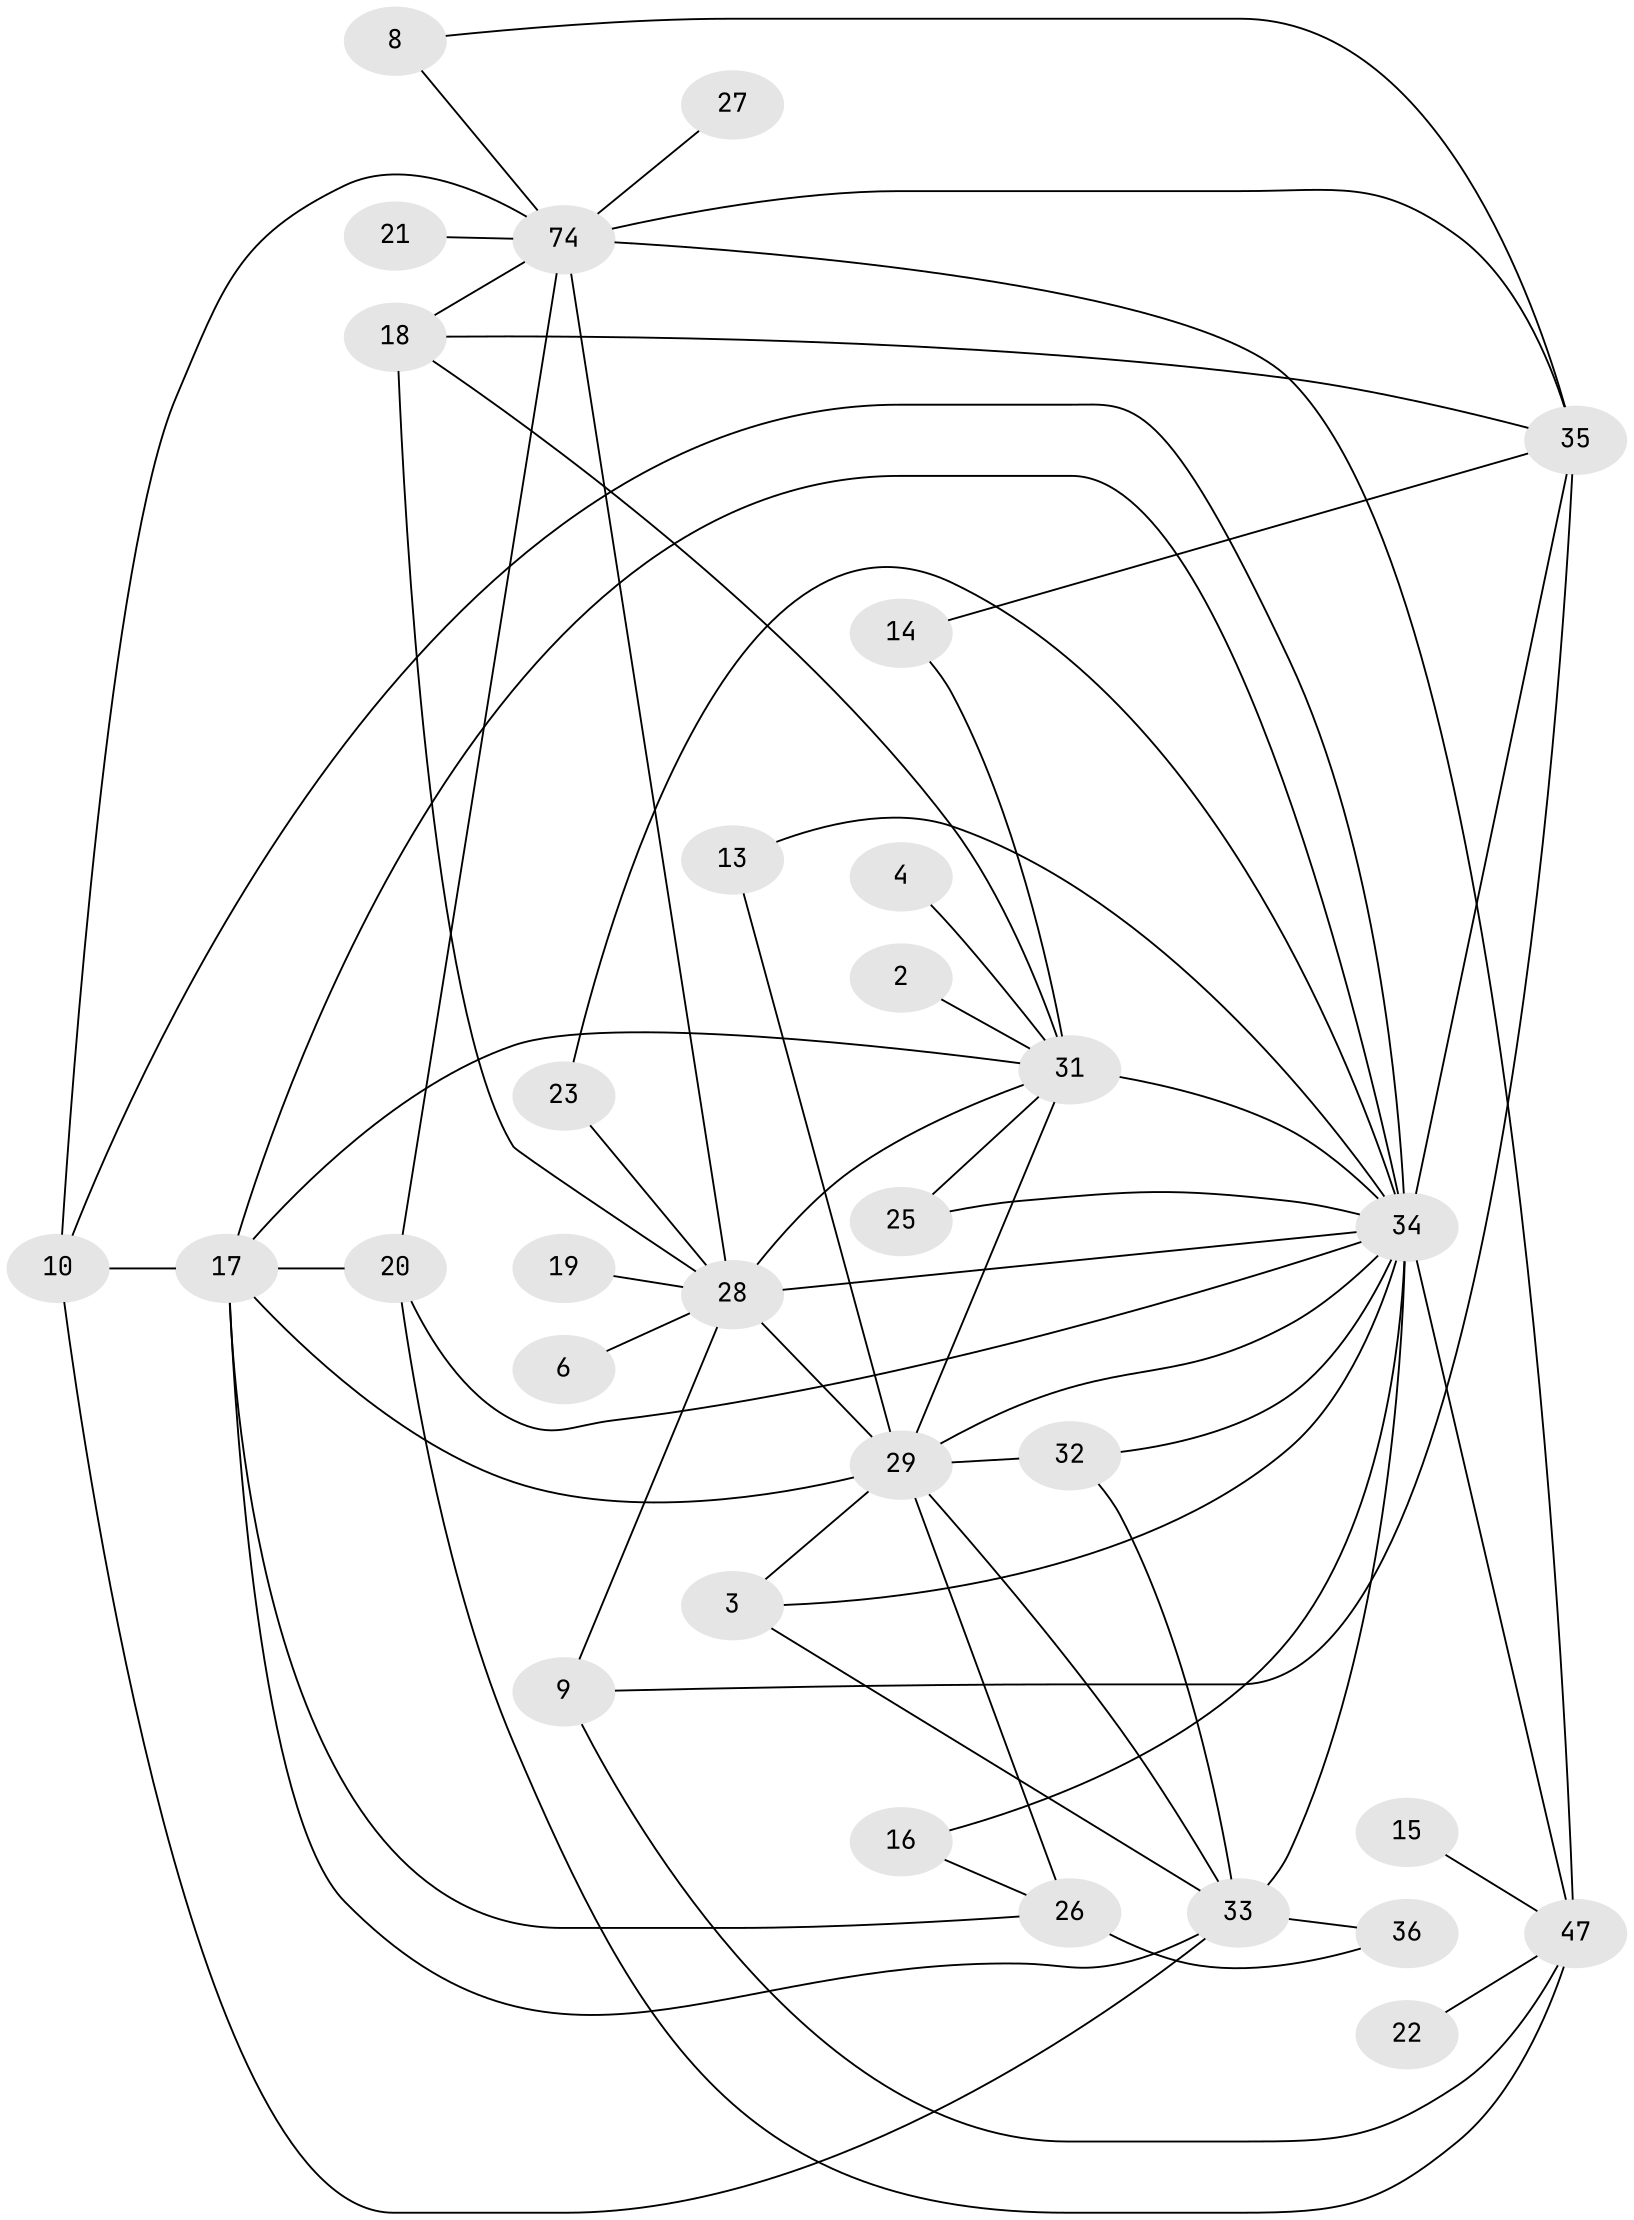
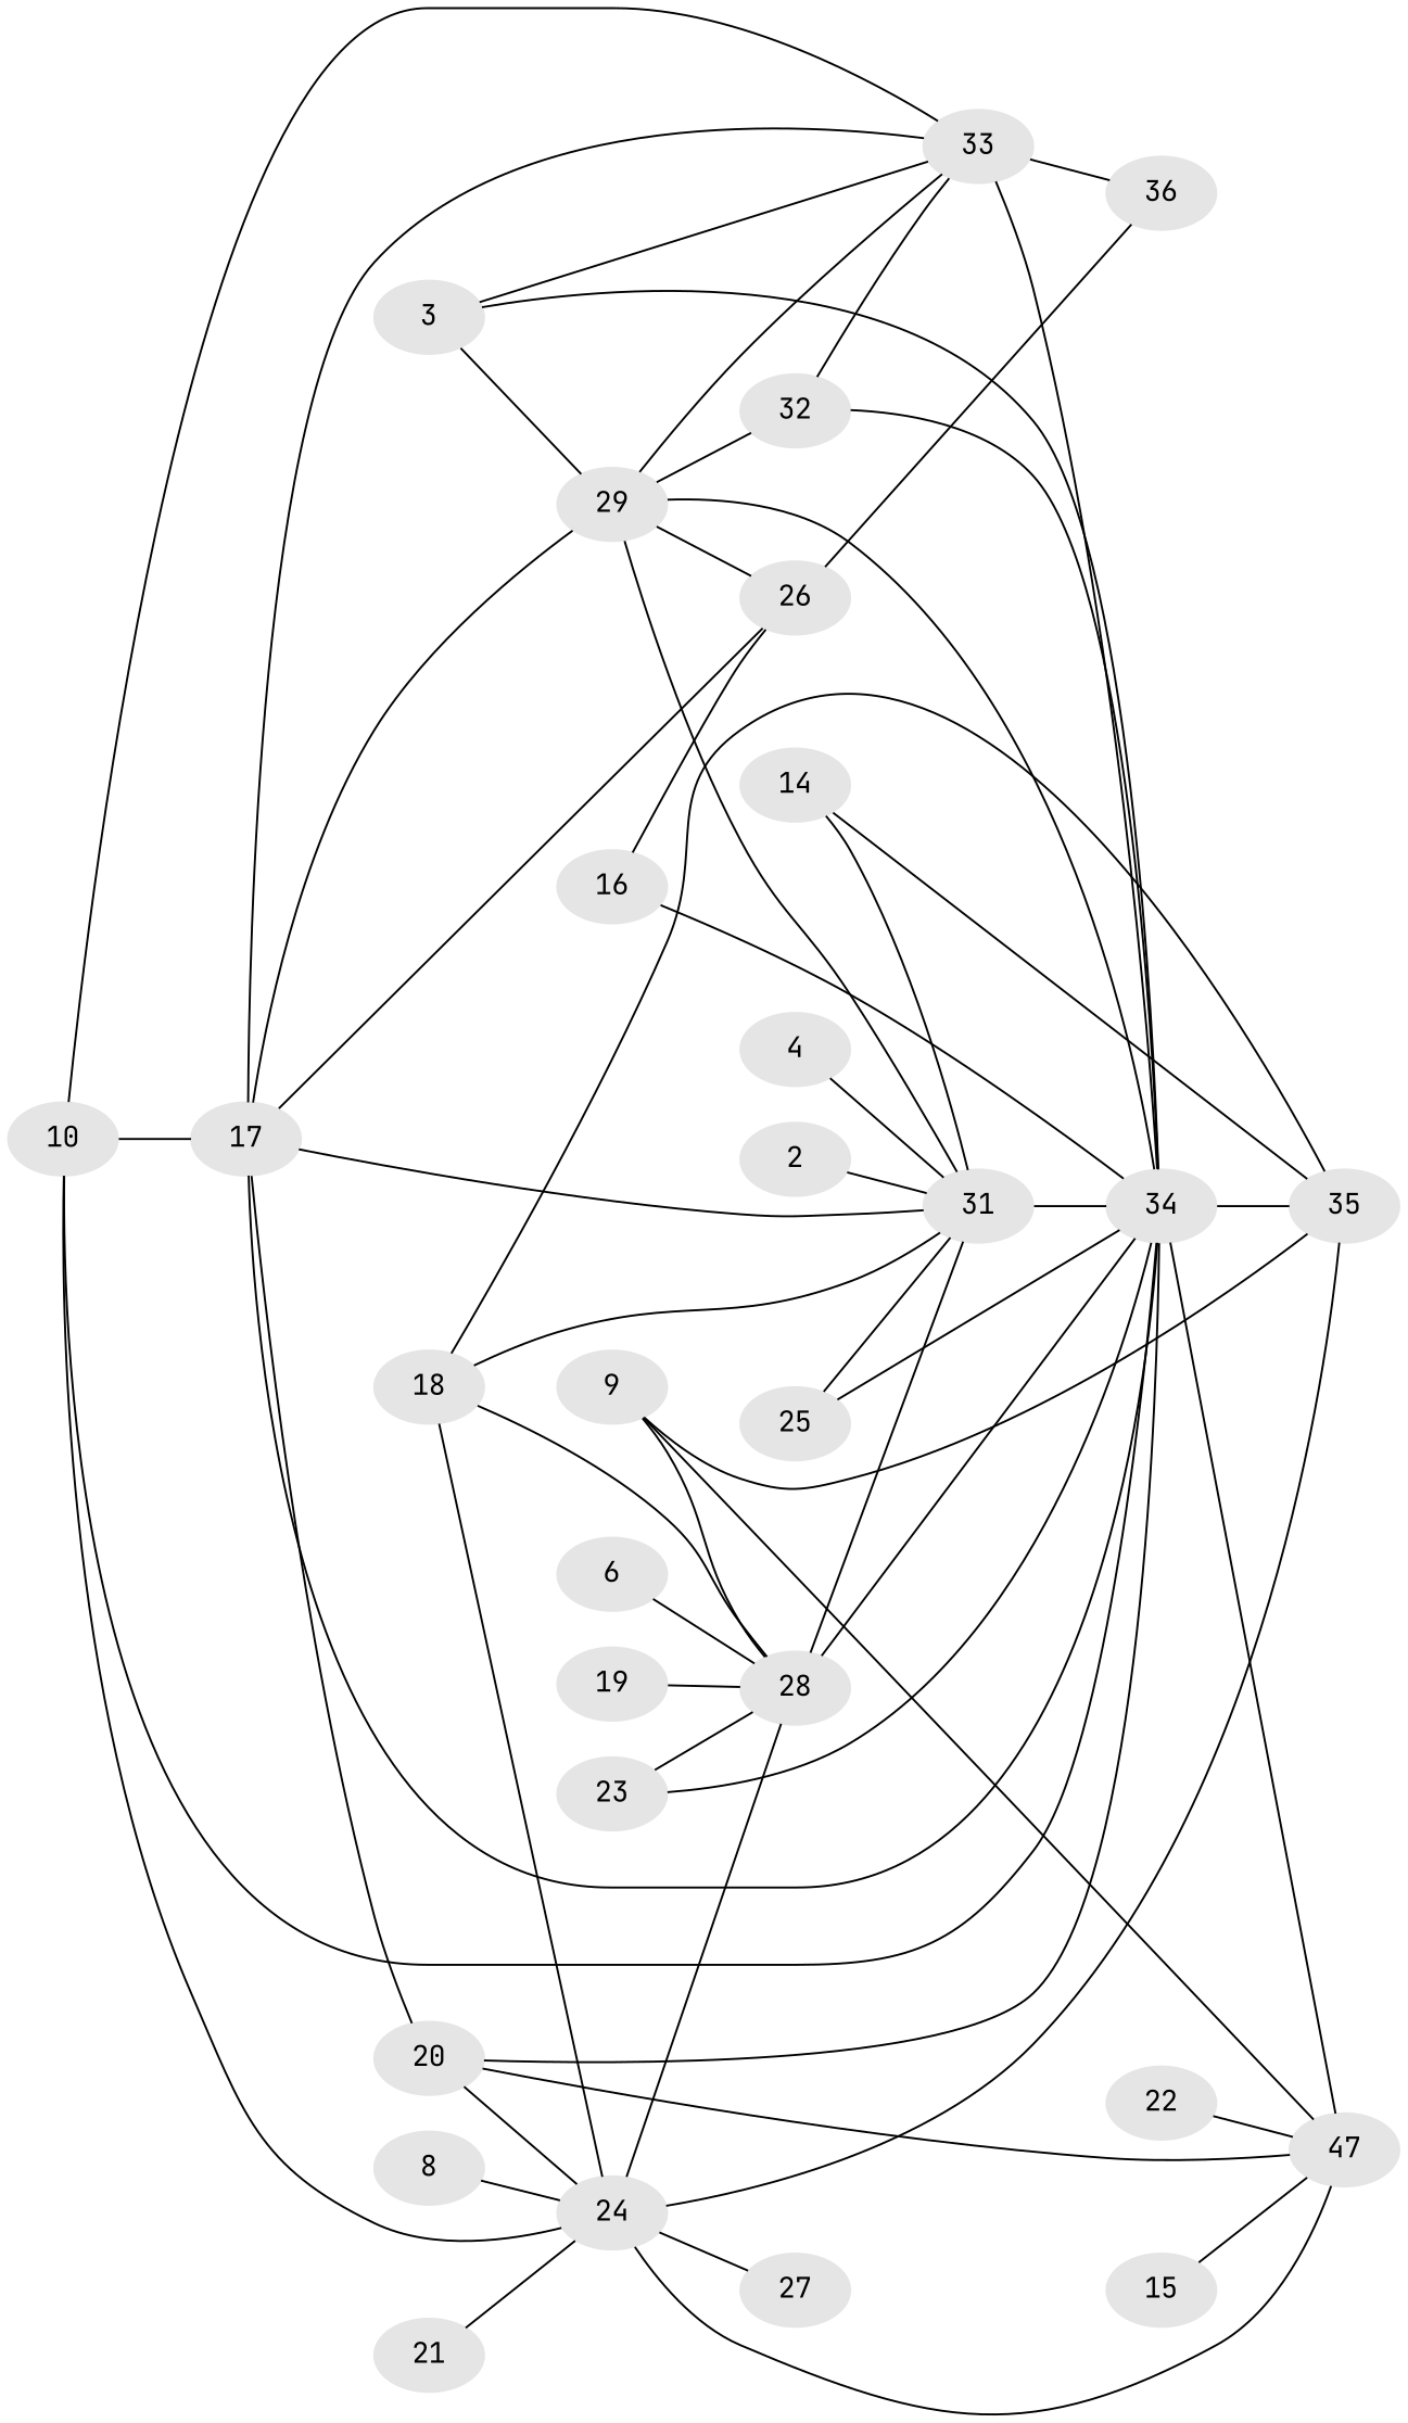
  graph {
    fontname="JetBrains Mono"
    rankdir=LR
    node [color=gray90 fontname="JetBrains Mono" style=filled]
    edge [fontname="JetBrains Mono" weight=1.0]
    2
    31
    34
    3
    29
    33
    26
    32
    36
    35
    n11 [label=47]
    4
    6
    28
    n15 [label=8]
-   24 [label=74]
+   24
    27
    9
    10
    17
    20
-   13
    14
    15
    16
    18
    19
    21
    22
    23
    25
    2 -- 31
    31 -- 34 [weight=3.0]
    34 -- 35
    34 -- n11
    3 -- 34
    3 -- 29
    3 -- 33
    29 -- 31 [weight=3.0]
    29 -- 34 [weight=3.0]
    29 -- 33
    29 -- 26 [weight=2.0]
    29 -- 32 [weight=2.0]
    33 -- 34
    33 -- 36
    26 -- 36
    32 -- 34
    32 -- 33
    4 -- 31
    6 -- 28
    28 -- 31
    28 -- 34
-   28 -- 29 [weight=2.0]
-   n15 -- 35
    n15 -- 24
    24 -- 35
    24 -- n11
    24 -- 28
    24 -- 27
    9 -- 35
    9 -- n11
    9 -- 28
    10 -- 34
    10 -- 33 [weight=2.0]
    10 -- 24
    10 -- 17
    17 -- 31 [weight=2.0]
    17 -- 34
    17 -- 29
    17 -- 33
    17 -- 26
    17 -- 20
    20 -- 34
    20 -- n11
    20 -- 24 [weight=2.0]
-   13 -- 34
-   13 -- 29
    14 -- 31
    14 -- 35
    15 -- n11
    16 -- 34
    16 -- 26
    18 -- 31
    18 -- 35
    18 -- 28
    18 -- 24
    19 -- 28
    21 -- 24
    22 -- n11
    23 -- 34
    23 -- 28
    25 -- 31 [weight=2.0]
    25 -- 34
  }
